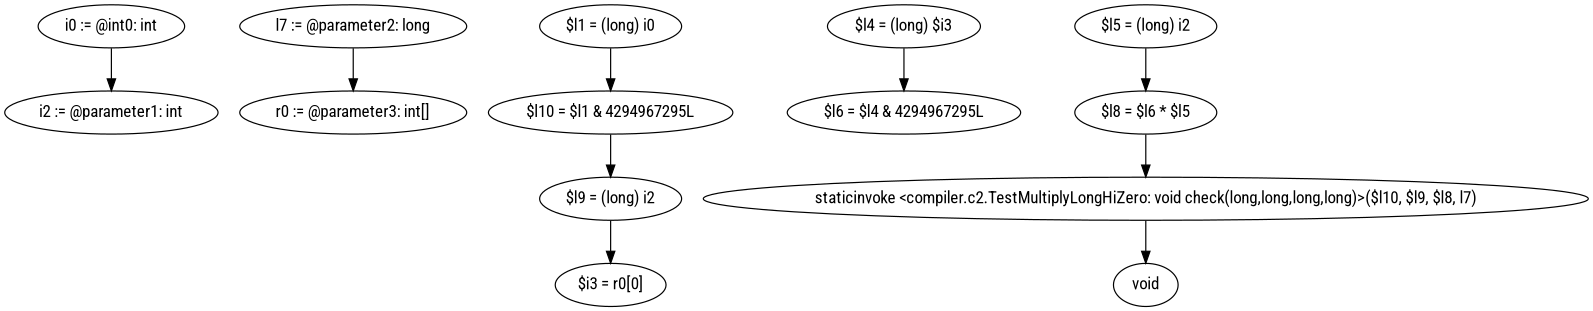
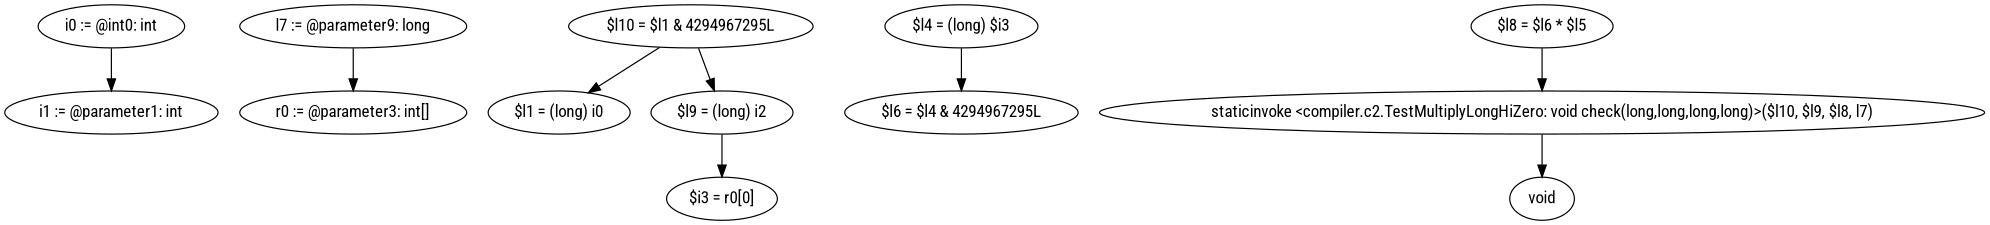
  digraph {
    fontname="Roboto Condensed"
    node [fontname="Roboto Condensed"]
    edge [fontname="Roboto Condensed"]
    n1 [label="i0 := @int0: int"]
-   "i2 := @parameter1: int"
-   "l7 := @parameter2: long"
+   "i2 := @parameter1: int" [label="i1 := @parameter1: int"]
+   "l7 := @parameter2: long" [label="l7 := @parameter9: long"]
    "r0 := @parameter3: int[]"
    "$l1 = (long) i0"
    "$l10 = $l1 & 4294967295L"
    "$l9 = (long) i2"
    "$i3 = r0[0]"
    "$l4 = (long) $i3"
    "$l6 = $l4 & 4294967295L"
-   "$l5 = (long) i2"
    "$l8 = $l6 * $l5"
    "staticinvoke <compiler.c2.TestMultiplyLongHiZero: void check(long,long,long,long)>($l10, $l9, $l8, l7)"
    n14 [label=void]
    n1 -> "i2 := @parameter1: int"
    "l7 := @parameter2: long" -> "r0 := @parameter3: int[]"
-   "$l1 = (long) i0" -> "$l10 = $l1 & 4294967295L"
+   "$l10 = $l1 & 4294967295L" -> "$l1 = (long) i0"
    "$l10 = $l1 & 4294967295L" -> "$l9 = (long) i2"
    "$l9 = (long) i2" -> "$i3 = r0[0]"
    "$l4 = (long) $i3" -> "$l6 = $l4 & 4294967295L"
-   "$l5 = (long) i2" -> "$l8 = $l6 * $l5"
    "$l8 = $l6 * $l5" -> "staticinvoke <compiler.c2.TestMultiplyLongHiZero: void check(long,long,long,long)>($l10, $l9, $l8, l7)"
    "staticinvoke <compiler.c2.TestMultiplyLongHiZero: void check(long,long,long,long)>($l10, $l9, $l8, l7)" -> n14
  }
